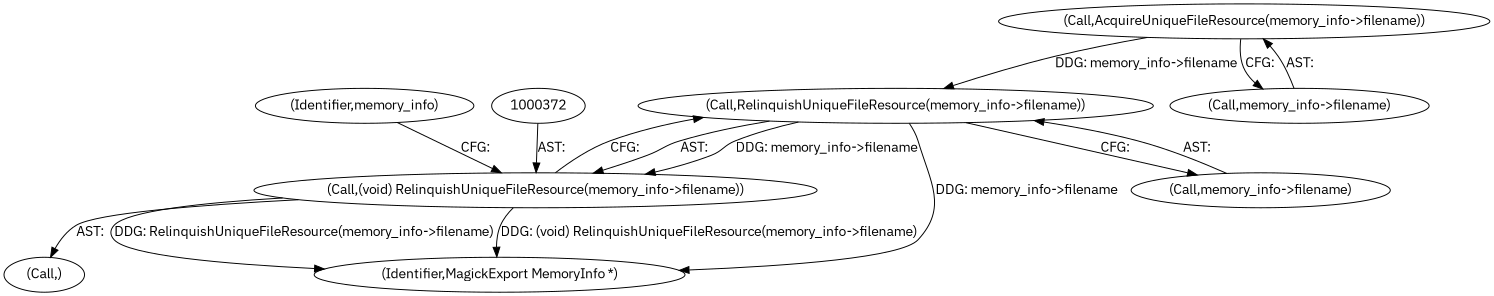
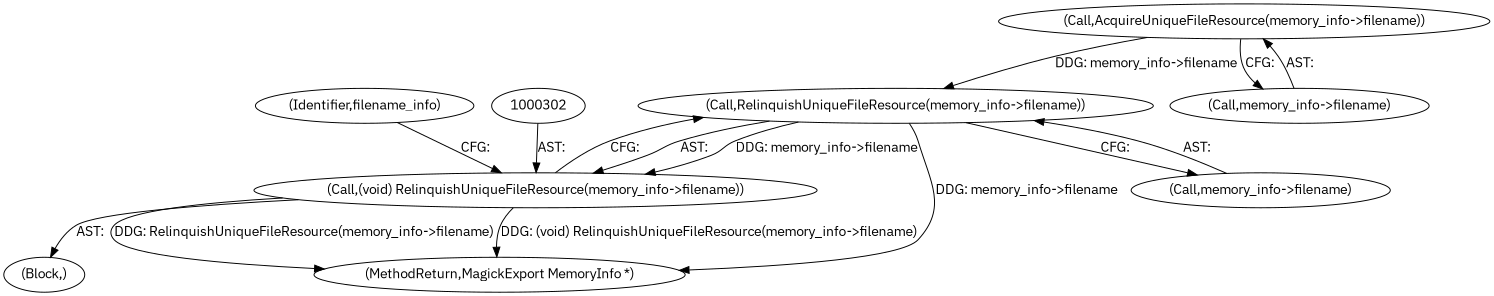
  digraph {
    fontname="IBM Plex Sans"
    node [fontname="IBM Plex Sans"]
    edge [fontname="IBM Plex Sans"]
    n1 [label="(Call,RelinquishUniqueFileResource(memory_info->filename))"]
    n2 [label="(Call,(void) RelinquishUniqueFileResource(memory_info->filename))"]
-   n3 [label="(Identifier,MagickExport MemoryInfo *)"]
+   n3 [label="(MethodReturn,MagickExport MemoryInfo *)"]
    n4 [label="(Call,memory_info->filename)"]
-   n5 [label="(Call,)"]
+   n5 [label="(Block,)"]
    n6 [label="(Call,AcquireUniqueFileResource(memory_info->filename))"]
    n7 [label="(Call,memory_info->filename)"]
-   n8 [label="(Identifier,memory_info)"]
-   1000302 [label=1000372]
+   n8 [label="(Identifier,filename_info)"]
+   1000302
    n1 -> n2 [label="AST: "]
    n1 -> n2 [label="DDG: memory_info->filename"]
    n1 -> n3 [label="DDG: memory_info->filename"]
    n1 -> n4 [label="CFG: "]
    n2 -> n1 [label="CFG: "]
    n2 -> n3 [label="DDG: (void) RelinquishUniqueFileResource(memory_info->filename)"]
    n2 -> n3 [label="DDG: RelinquishUniqueFileResource(memory_info->filename)"]
    n2 -> n5 [label="AST: "]
    n4 -> n1 [label="AST: "]
    n6 -> n1 [label="DDG: memory_info->filename"]
    n6 -> n7 [label="CFG: "]
    n7 -> n6 [label="AST: "]
    n8 -> n2 [label="CFG: "]
    1000302 -> n2 [label="AST: "]
  }
